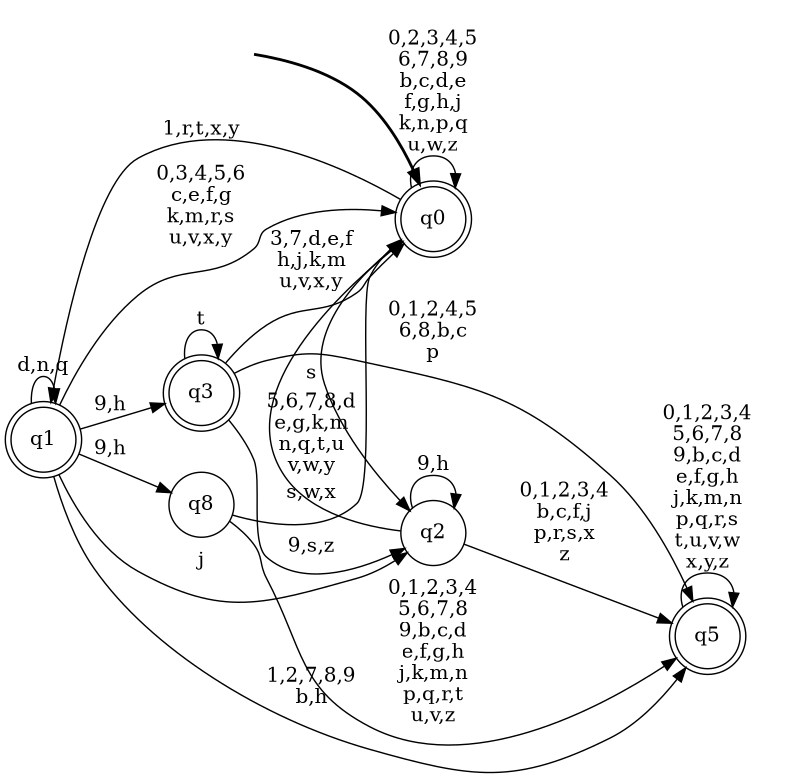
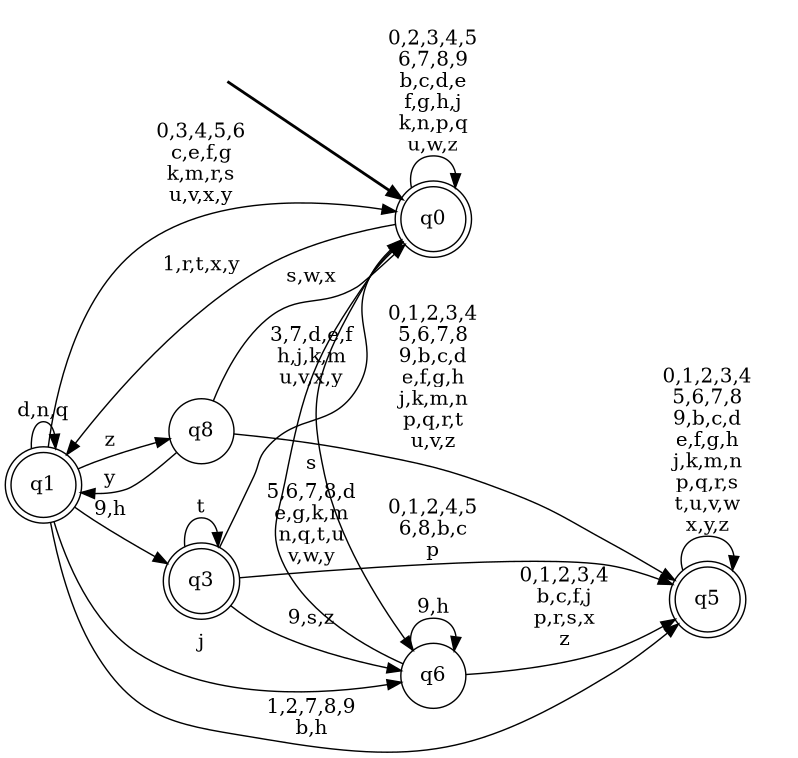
  digraph {
    rankdir=LR
    node [shape=doublecircle style="rounded,filled" color=black fillcolor=white]
    __start0 [height=0 shape=none style=invis width=0 color="" fillcolor=""]
    n2 [label=q0]
    n3 [label=q1]
-   n4 [label=q2 shape=circle style=filled]
+   n4 [label=q6 shape=circle style=filled]
    n5 [label=q3]
    n6 [label=q8 shape=circle style=filled]
    n7 [label=q5 style=filled]
    subgraph cluster_1 {
      nodesep=0.15
      ranksep=0.15
      style=invis
      __start0
      n2
    }
    __start0 -> n2 [penwidth=2]
    n2 -> n2 [label="0,2,3,4,5\n6,7,8,9\nb,c,d,e\nf,g,h,j\nk,n,p,q\nu,w,z"]
    n2 -> n3 [label="1,r,t,x,y"]
    n2 -> n4 [label=s]
    n3 -> n2 [label="0,3,4,5,6\nc,e,f,g\nk,m,r,s\nu,v,x,y"]
    n3 -> n3 [label="d,n,q"]
    n3 -> n4 [label=j]
    n3 -> n5 [label="9,h"]
-   n3 -> n6 [label="9,h"]
+   n3 -> n6 [label=z]
    n3 -> n7 [label="1,2,7,8,9\nb,h"]
    n4 -> n2 [label="5,6,7,8,d\ne,g,k,m\nn,q,t,u\nv,w,y"]
    n4 -> n4 [label="9,h"]
    n4 -> n7 [label="0,1,2,3,4\nb,c,f,j\np,r,s,x\nz"]
    n5 -> n2 [label="3,7,d,e,f\nh,j,k,m\nu,v,x,y"]
    n5 -> n4 [label="9,s,z"]
    n5 -> n5 [label=t]
    n5 -> n7 [label="0,1,2,4,5\n6,8,b,c\np"]
    n6 -> n2 [label="s,w,x"]
+   n6 -> n3 [label=y]
    n6 -> n7 [label="0,1,2,3,4\n5,6,7,8\n9,b,c,d\ne,f,g,h\nj,k,m,n\np,q,r,t\nu,v,z"]
    n7 -> n7 [label="0,1,2,3,4\n5,6,7,8\n9,b,c,d\ne,f,g,h\nj,k,m,n\np,q,r,s\nt,u,v,w\nx,y,z"]
  }
